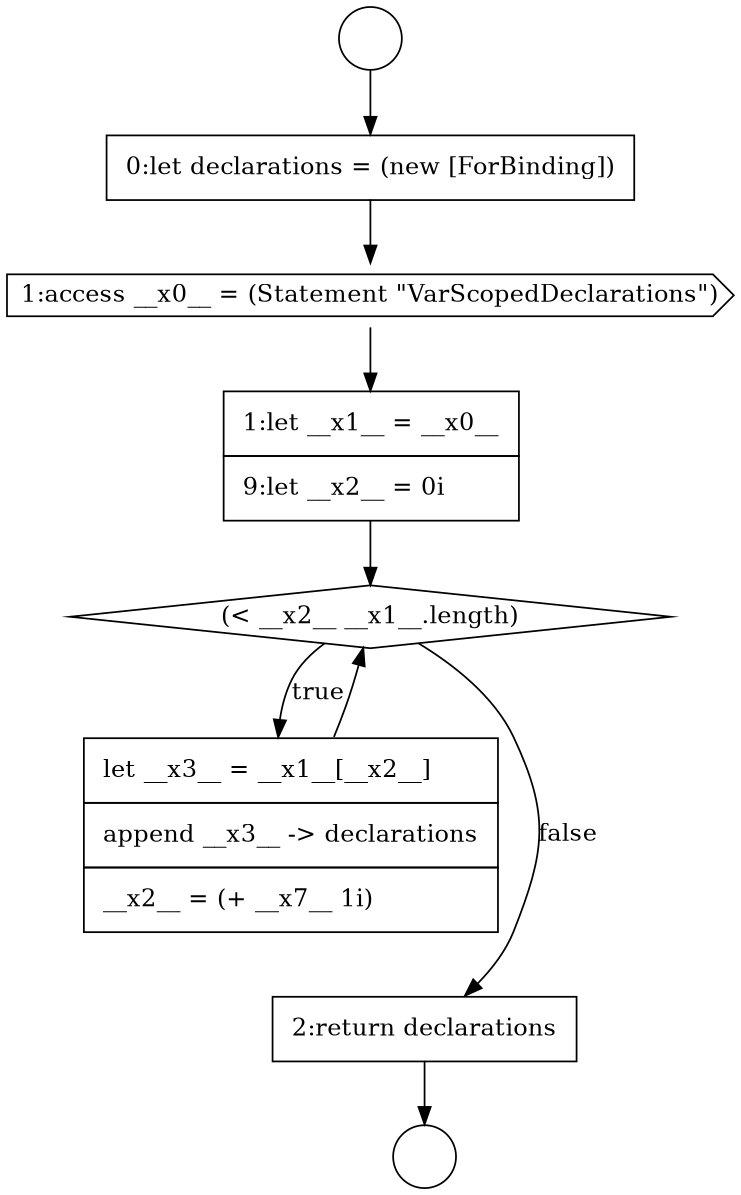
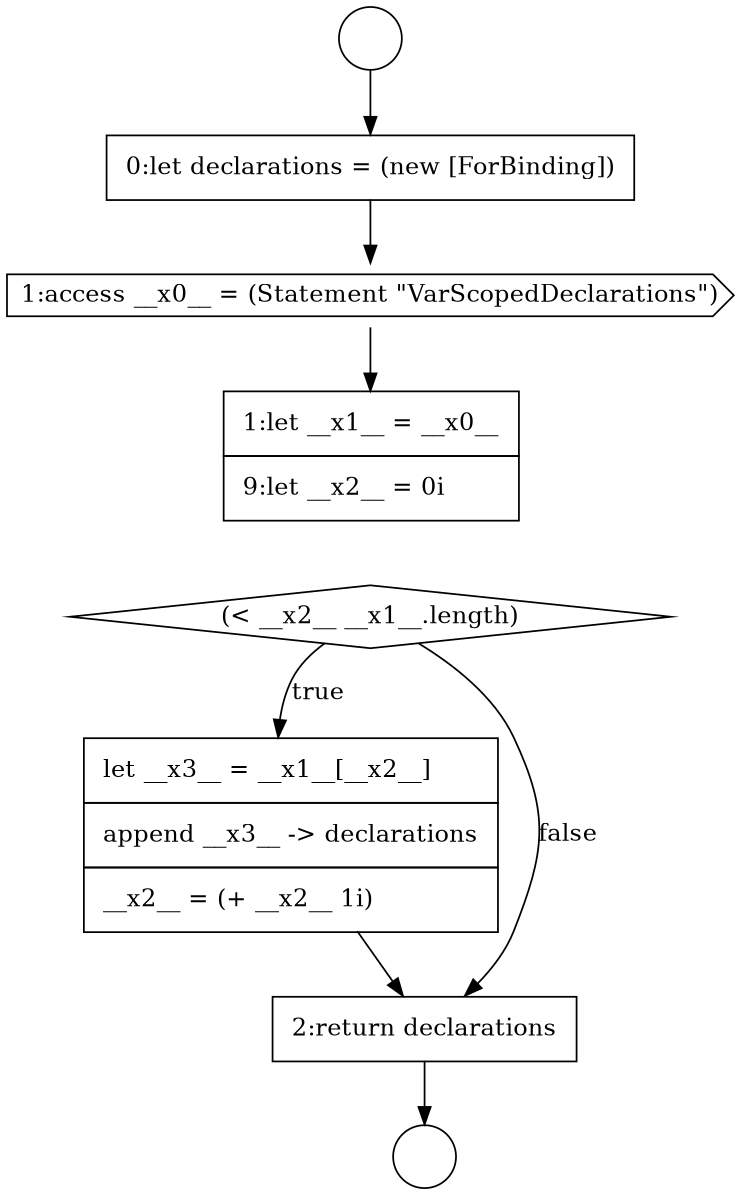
  digraph {
    node [color=black fillcolor=white shape=none style=filled]
    edge [color=black]
    n1 [label=<<font color="black">(&lt; __x2__ __x1__.length)</font>> shape=diamond]
-   n2 [label=<<font color="black">     <table border="0" cellborder="1" cellspacing="0" cellpadding="10">       <tr><td align="left">let __x3__ = __x1__[__x2__]</td></tr>       <tr><td align="left">append __x3__ -&gt; declarations</td></tr>       <tr><td align="left">__x2__ = (+ __x7__ 1i)</td></tr>     </table>   </font>> margin=0]
+   n2 [label=<<font color="black">     <table border="0" cellborder="1" cellspacing="0" cellpadding="10">       <tr><td align="left">let __x3__ = __x1__[__x2__]</td></tr>       <tr><td align="left">append __x3__ -&gt; declarations</td></tr>       <tr><td align="left">__x2__ = (+ __x2__ 1i)</td></tr>     </table>   </font>> margin=0]
    n3 [label=<<font color="black">     <table border="0" cellborder="1" cellspacing="0" cellpadding="10">       <tr><td align="left">2:return declarations</td></tr>     </table>   </font>> margin=0]
    n4 [label=" " shape=circle]
    n5 [label=<<font color="black">     <table border="0" cellborder="1" cellspacing="0" cellpadding="10">       <tr><td align="left">1:let __x1__ = __x0__</td></tr>       <tr><td align="left">9:let __x2__ = 0i</td></tr>     </table>   </font>> margin=0]
    n6 [label=" " shape=circle]
    n7 [label=<<font color="black">     <table border="0" cellborder="1" cellspacing="0" cellpadding="10">       <tr><td align="left">0:let declarations = (new [ForBinding])</td></tr>     </table>   </font>> margin=0]
    n8 [label=<<font color="black">1:access __x0__ = (Statement &quot;VarScopedDeclarations&quot;)</font>> shape=cds]
    n1 -> n2 [label=<<font color="black">true</font>>]
    n1 -> n3 [label=<<font color="black">false</font>>]
-   n2 -> n1
+   n2 -> n3
    n3 -> n4
-   n5 -> n1
    n6 -> n7
    n7 -> n8
    n8 -> n5
  }
